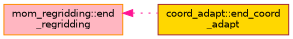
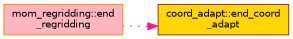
  digraph {
    rankdir=RL
    node [fontname=Helvetica fontsize=10 shape=record style=filled]
    n1 [color=brown fillcolor=gold fontcolor=black height=0.2 label="coord_adapt::end_coord\l_adapt" width=0.4]
    n2 [color=darkorange fillcolor=lightpink height=0.2 label="mom_regridding::end\l_regridding" width=0.4]
-   n2 -> n1 [color=deeppink dir=back fontname=Helvetica fontsize=10 labelfontname=Helvetica labelfontsize=10 style=dotted]
+   n1 -> n2 [color=deeppink dir=back fontname=Helvetica fontsize=10 labelfontname=Helvetica labelfontsize=10 style=dotted]
  }
